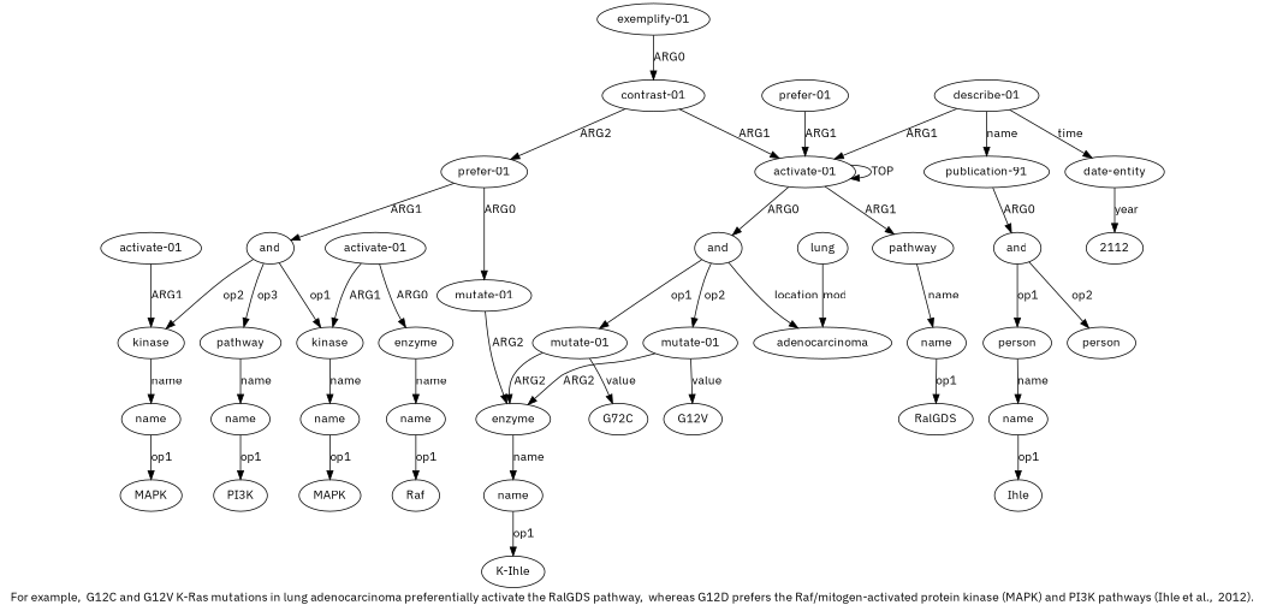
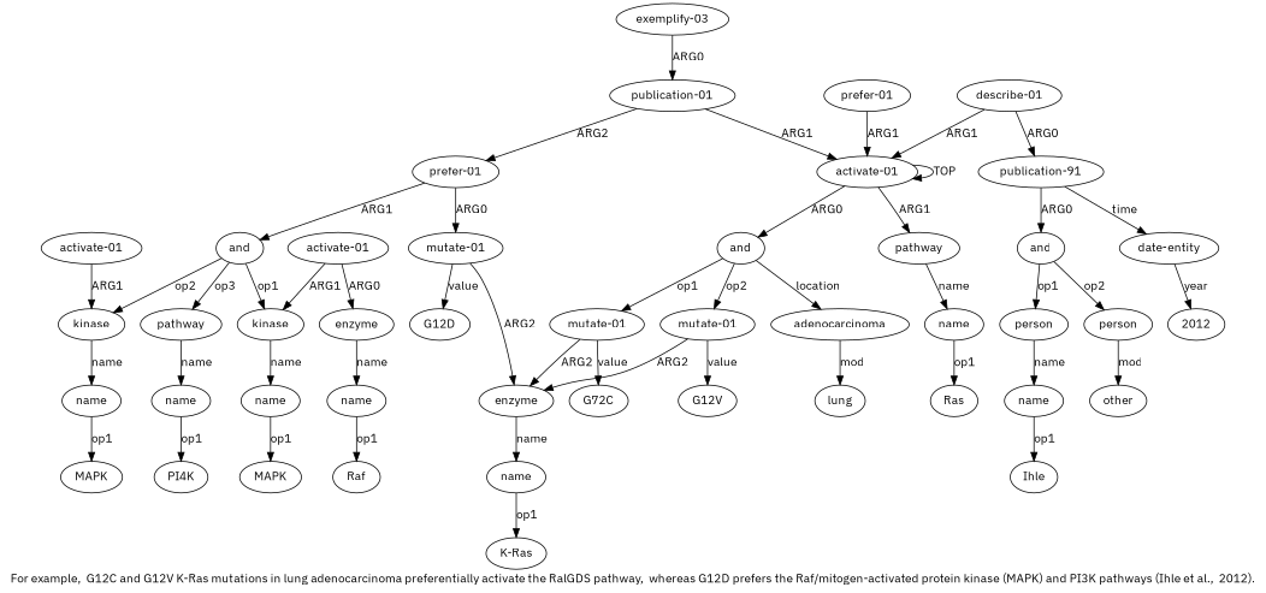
  digraph {
    fontname="IBM Plex Sans"
    label="For example,  G12C and G12V K-Ras mutations in lung adenocarcinoma preferentially activate the RalGDS pathway,  whereas G12D prefers the Raf/mitogen-activated protein kinase (MAPK) and PI3K pathways (Ihle et al.,  2012)."
    node [color=black fontname="IBM Plex Sans" gold_ind=-1 gold_label=name test_ind=-1 test_label=name]
    edge [color=black fontname="IBM Plex Sans" gold_label=op1 test_label=op1]
    n1 [gold_ind=20 gold_label=kinase label=kinase test_ind=20 test_label=kinase]
    n2 [gold_ind=21 label=name test_ind=21]
    n3 [gold_label=MAPK label=MAPK test_label=MAPK]
    n4 [gold_ind=22 gold_label="activate-01" label="activate-01" test_ind=22 test_label="activate-01"]
    n5 [gold_ind=24 gold_label=pathway label=pathway test_ind=24 test_label=pathway]
    n6 [gold_ind=25 label=name test_ind=25]
-   n7 [gold_label=PI3K label=PI3K test_label=PI3K]
-   n8 [gold_ind=26 gold_label="exemplify-01" label="exemplify-01" test_ind=26 test_label="exemplify-01"]
-   n9 [gold_ind=11 gold_label="contrast-01" label="contrast-01" test_ind=11 test_label="contrast-01"]
+   n7 [gold_label=PI3K label=PI4K test_label=PI3K]
+   n8 [gold_ind=26 gold_label="exemplify-01" label="exemplify-03" test_ind=26 test_label="exemplify-01"]
+   n9 [gold_ind=11 gold_label="contrast-01" label="publication-01" test_ind=11 test_label="contrast-01"]
    n10 [gold_ind=0 gold_label="activate-01" label="activate-01" test_ind=0 test_label="activate-01"]
    n11 [gold_ind=12 gold_label="prefer-01" label="prefer-01" test_ind=12 test_label="prefer-01"]
    n12 [gold_ind=1 gold_label=and label=and test_ind=1 test_label=and]
    n13 [gold_ind=8 gold_label=pathway label=pathway test_ind=8 test_label=pathway]
    n14 [gold_ind=14 gold_label=and label=and test_ind=14 test_label=and]
    n15 [gold_ind=13 gold_label="mutate-01" label="mutate-01" test_ind=13 test_label="mutate-01"]
    n16 [gold_ind=27 gold_label="describe-01" label="describe-01" test_ind=27 test_label="describe-01"]
    n17 [gold_ind=28 gold_label="publication-91" label="publication-91" test_ind=28 test_label="publication-91"]
    n18 [gold_ind=29 gold_label=and label=and test_ind=29 test_label=and]
    n19 [gold_ind=34 gold_label="date-entity" label="date-entity" test_ind=34 test_label="date-entity"]
    n20 [gold_ind=30 gold_label=person label=person test_ind=30 test_label=person]
    n21 [gold_ind=32 gold_label=person label=person test_ind=32 test_label=person]
-   n22 [gold_label=2012 label=2112 test_label=2012]
+   n22 [gold_label=2012 label=2012 test_label=2012]
    n23 [gold_ind=2 gold_label="mutate-01" label="mutate-01" test_ind=2 test_label="mutate-01"]
    n24 [gold_ind=5 gold_label="mutate-01" label="mutate-01" test_ind=5 test_label="mutate-01"]
    n25 [gold_ind=6 gold_label=adenocarcinoma label=adenocarcinoma test_ind=6 test_label=adenocarcinoma]
    n26 [gold_ind=9 label=name test_ind=9]
    n27 [gold_ind=31 label=name test_ind=31]
+   n28 [gold_ind=33 gold_label=other label=other test_ind=33 test_label=other]
    n29 [gold_label=Ihle label=Ihle test_label=Ihle]
    n30 [gold_label=MAPK label=MAPK test_label=MAPK]
    n31 [gold_ind=15 gold_label=kinase label=kinase test_ind=15 test_label=kinase]
    n32 [gold_ind=16 label=name test_ind=16]
    n33 [gold_ind=17 gold_label="activate-01" label="activate-01" test_ind=17 test_label="activate-01"]
    n34 [gold_ind=18 gold_label=enzyme label=enzyme test_ind=18 test_label=enzyme]
    n35 [gold_ind=19 label=name test_ind=19]
    n36 [gold_label=Raf label=Raf test_label=Raf]
    n37 [gold_ind=3 gold_label=enzyme label=enzyme test_ind=3 test_label=enzyme]
+   n38 [gold_label=G12D label=G12D test_label=G12D]
    n39 [gold_ind=10 gold_label="prefer-01" label="prefer-01" test_ind=10 test_label="prefer-01"]
    n40 [gold_ind=4 label=name test_ind=4]
-   n41 [gold_label="K-Ras" label="K-Ihle" test_label="K-Ras"]
+   n41 [gold_label="K-Ras" label="K-Ras" test_label="K-Ras"]
    n42 [gold_label=G12C label=G72C test_label=G12C]
    n43 [gold_label=G12V label=G12V test_label=G12V]
    n44 [gold_ind=7 gold_label=lung label=lung test_ind=7 test_label=lung]
-   n45 [gold_label=RalGDS label=RalGDS test_label=RalGDS]
+   n45 [gold_label=RalGDS label=Ras test_label=RalGDS]
    n1 -> n2 [gold_label=name label=name test_label=name]
    n2 -> n3 [label=op1]
    n4 -> n1 [gold_label=ARG1 label=ARG1 test_label=ARG1]
    n5 -> n6 [gold_label=name label=name test_label=name]
    n6 -> n7 [label=op1]
    n8 -> n9 [gold_label=ARG0 label=ARG0 test_label=ARG0]
    n9 -> n10 [gold_label=ARG1 label=ARG1 test_label=ARG1]
    n9 -> n11 [gold_label=ARG2 label=ARG2 test_label=ARG2]
    n10 -> n10 [gold_label=TOP label=TOP test_label=TOP]
    n10 -> n12 [gold_label=ARG0 label=ARG0 test_label=ARG0]
    n10 -> n13 [gold_label=ARG1 label=ARG1 test_label=ARG1]
    n11 -> n14 [gold_label=ARG1 label=ARG1 test_label=ARG1]
    n11 -> n15 [gold_label=ARG0 label=ARG0 test_label=ARG0]
    n12 -> n23 [label=op1]
    n12 -> n24 [gold_label=op2 label=op2 test_label=op2]
    n12 -> n25 [gold_label=location label=location test_label=location]
    n13 -> n26 [gold_label=name label=name test_label=name]
    n14 -> n1 [gold_label=op2 label=op2 test_label=op2]
    n14 -> n5 [gold_label=op3 label=op3 test_label=op3]
    n14 -> n31 [label=op1]
    n15 -> n37 [gold_label=ARG2 label=ARG2 test_label=ARG2]
+   n15 -> n38 [gold_label=value label=value test_label=value]
    n16 -> n10 [gold_label=ARG1 label=ARG1 test_label=ARG1]
-   n16 -> n17 [gold_label=ARG0 label=name test_label=ARG0]
+   n16 -> n17 [gold_label=ARG0 label=ARG0 test_label=ARG0]
    n17 -> n18 [gold_label=ARG0 label=ARG0 test_label=ARG0]
-   n16 -> n19 [gold_label=time label=time test_label=time]
+   n17 -> n19 [gold_label=time label=time test_label=time]
    n18 -> n20 [label=op1]
    n18 -> n21 [gold_label=op2 label=op2 test_label=op2]
    n19 -> n22 [gold_label=year label=year test_label=year]
    n20 -> n27 [gold_label=name label=name test_label=name]
+   n21 -> n28 [gold_label=mod label=mod test_label=mod]
    n23 -> n37 [gold_label=ARG2 label=ARG2 test_label=ARG2]
    n23 -> n42 [gold_label=value label=value test_label=value]
    n24 -> n37 [gold_label=ARG2 label=ARG2 test_label=ARG2]
    n24 -> n43 [gold_label=value label=value test_label=value]
-   n44 -> n25 [gold_label=mod label=mod test_label=mod]
+   n25 -> n44 [gold_label=mod label=mod test_label=mod]
    n26 -> n45 [label=op1]
    n27 -> n29 [label=op1]
    n31 -> n32 [gold_label=name label=name test_label=name]
    n32 -> n30 [label=op1]
    n33 -> n31 [gold_label=ARG1 label=ARG1 test_label=ARG1]
    n33 -> n34 [gold_label=ARG0 label=ARG0 test_label=ARG0]
    n34 -> n35 [gold_label=name label=name test_label=name]
    n35 -> n36 [label=op1]
    n37 -> n40 [gold_label=name label=name test_label=name]
    n39 -> n10 [gold_label=ARG1 label=ARG1 test_label=ARG1]
    n40 -> n41 [label=op1]
  }
